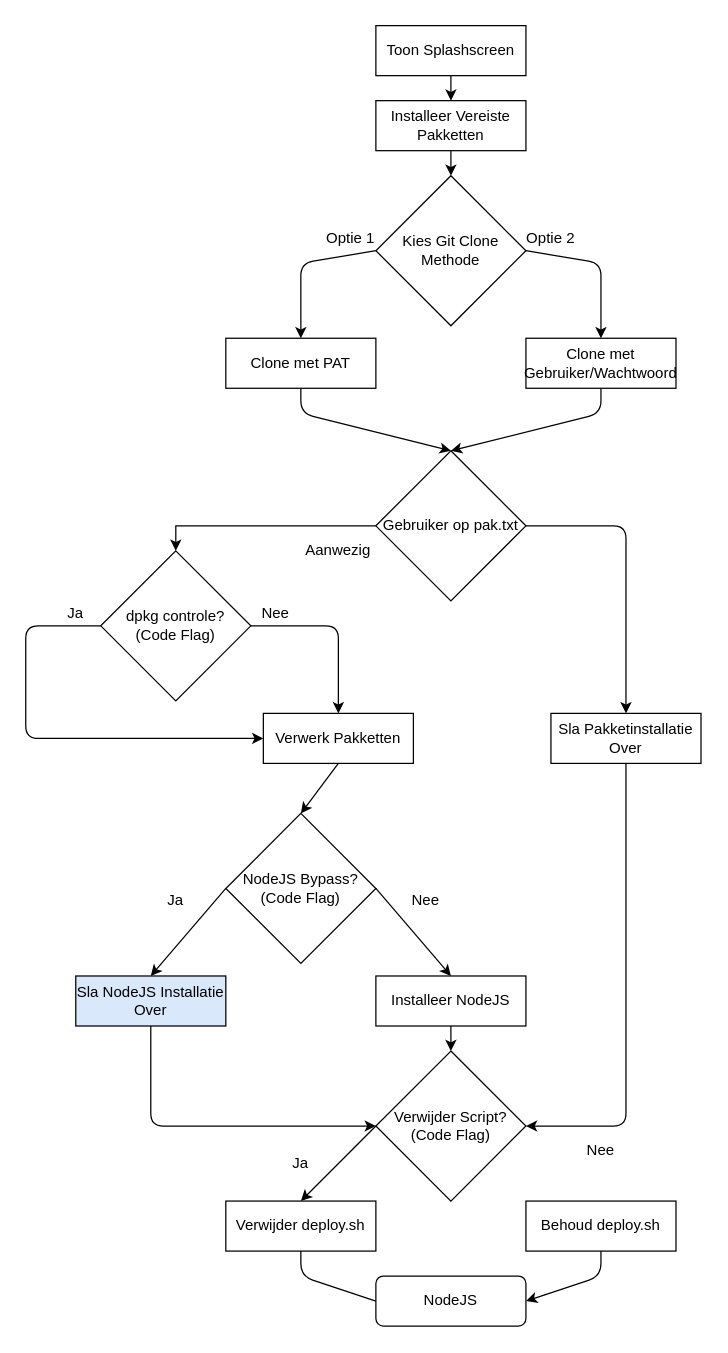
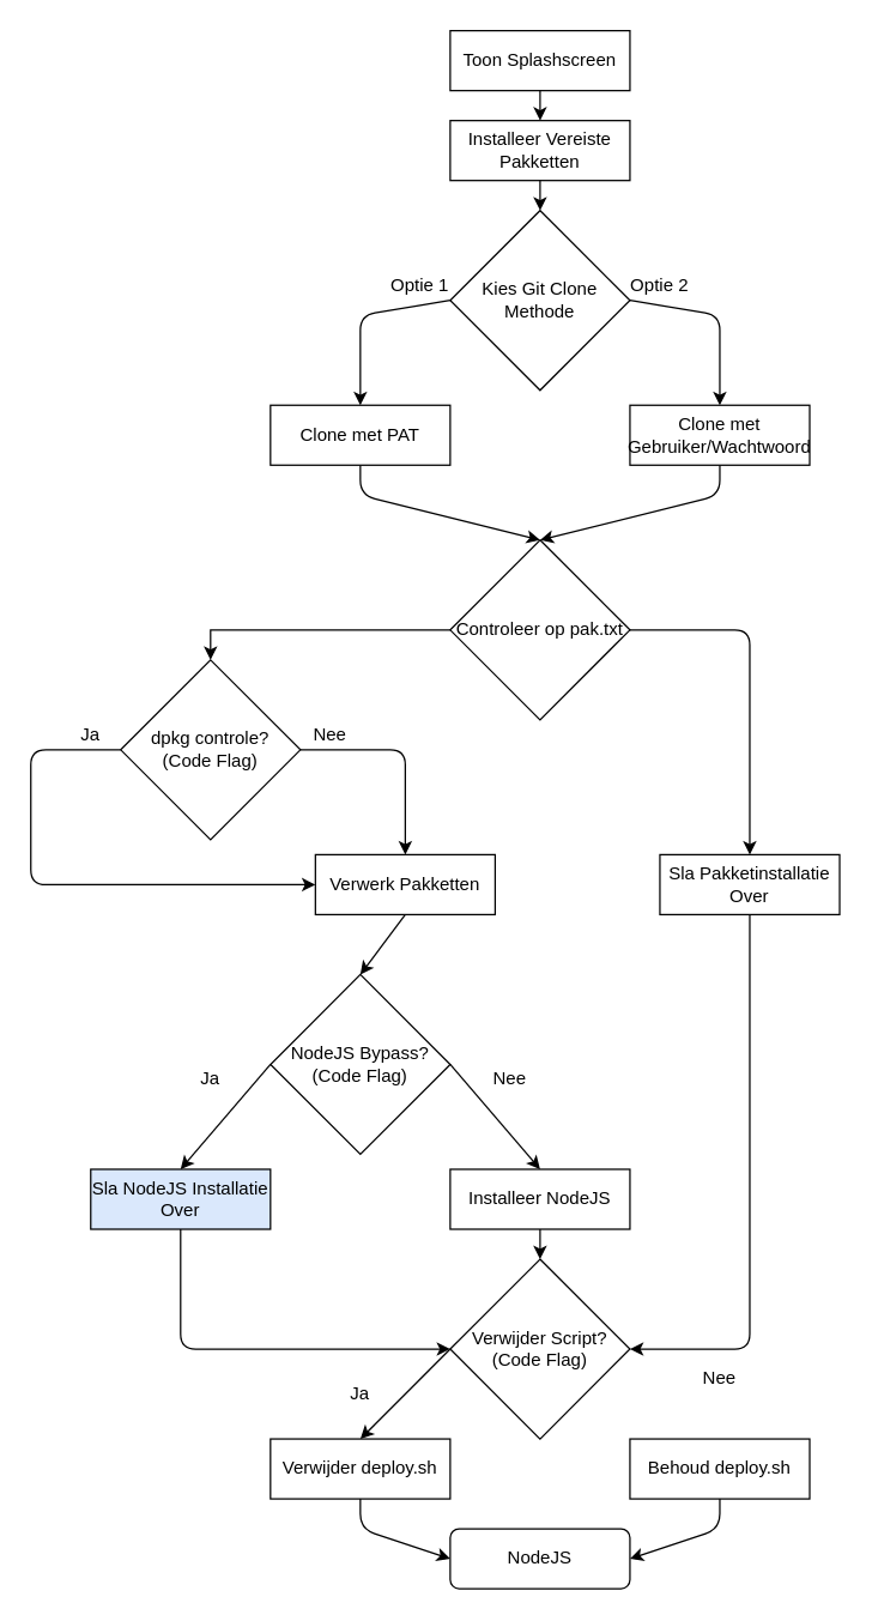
  <mxCell id="0" />
  <mxCell id="1" parent="0" />
  <mxCell id="2" value="Toon Splashscreen" style="rounded=0;whiteSpace=wrap;html=1;" parent="1" vertex="1"><mxGeometry x="300" y="20" width="120" height="40" as="geometry" /></mxCell>
  <mxCell id="3" value="Installeer Vereiste Pakketten" style="rounded=0;whiteSpace=wrap;html=1;" parent="1" vertex="1"><mxGeometry x="300" y="80" width="120" height="40" as="geometry" /></mxCell>
  <mxCell id="4" value="Kies Git Clone Methode" style="rhombus;whiteSpace=wrap;html=1;" parent="1" vertex="1"><mxGeometry x="300" y="140" width="120" height="120" as="geometry" /></mxCell>
  <mxCell id="5" style="endArrow=classic;html=1;exitX=0.5;exitY=1;exitDx=0;exitDy=0;entryX=0.5;entryY=0;entryDx=0;entryDy=0;" parent="1" source="6" target="10" edge="1"><mxGeometry relative="1" as="geometry"><Array as="points"><mxPoint x="240" y="330" /></Array></mxGeometry></mxCell>
  <mxCell id="6" value="Clone met PAT" style="rounded=0;whiteSpace=wrap;html=1;" parent="1" vertex="1"><mxGeometry x="180" y="270" width="120" height="40" as="geometry" /></mxCell>
  <mxCell id="7" style="endArrow=classic;html=1;exitX=0.5;exitY=1;exitDx=0;exitDy=0;entryX=0.5;entryY=0;entryDx=0;entryDy=0;" parent="1" source="8" target="10" edge="1"><mxGeometry relative="1" as="geometry"><Array as="points"><mxPoint x="480" y="330" /></Array></mxGeometry></mxCell>
  <mxCell id="8" value="Clone met Gebruiker/Wachtwoord" style="rounded=0;whiteSpace=wrap;html=1;" parent="1" vertex="1"><mxGeometry x="420" y="270" width="120" height="40" as="geometry" /></mxCell>
  <mxCell id="9" style="edgeStyle=orthogonalEdgeStyle;rounded=0;orthogonalLoop=1;jettySize=auto;html=1;exitX=0;exitY=0.5;exitDx=0;exitDy=0;entryX=0.5;entryY=0;entryDx=0;entryDy=0;" edge="1" parent="1" source="10" target="43"><mxGeometry relative="1" as="geometry" /></mxCell>
- <mxCell id="10" value="Gebruiker op pak.txt" style="rhombus;whiteSpace=wrap;html=1;" parent="1" vertex="1"><mxGeometry x="300" y="360" width="120" height="120" as="geometry" /></mxCell>
+ <mxCell id="10" value="Controleer op pak.txt" style="rhombus;whiteSpace=wrap;html=1;" parent="1" vertex="1"><mxGeometry x="300" y="360" width="120" height="120" as="geometry" /></mxCell>
  <mxCell id="11" value="Verwerk Pakketten" style="rounded=0;whiteSpace=wrap;html=1;" parent="1" vertex="1"><mxGeometry x="210" y="570" width="120" height="40" as="geometry" /></mxCell>
  <mxCell id="12" value="Sla Pakketinstallatie Over" style="rounded=0;whiteSpace=wrap;html=1;" parent="1" vertex="1"><mxGeometry x="440" y="570" width="120" height="40" as="geometry" /></mxCell>
  <mxCell id="13" value="NodeJS Bypass?&lt;br&gt;(Code Flag)" style="rhombus;whiteSpace=wrap;html=1;" parent="1" vertex="1"><mxGeometry x="180" y="650" width="120" height="120" as="geometry" /></mxCell>
  <mxCell id="14" value="Sla NodeJS Installatie Over" style="rounded=0;whiteSpace=wrap;html=1;fillColor=#dae8fc;" parent="1" vertex="1"><mxGeometry x="60" y="780" width="120" height="40" as="geometry" /></mxCell>
  <mxCell id="15" value="Installeer NodeJS" style="rounded=0;whiteSpace=wrap;html=1;" parent="1" vertex="1"><mxGeometry x="300" y="780" width="120" height="40" as="geometry" /></mxCell>
  <mxCell id="16" value="Verwijder Script?&lt;br&gt;(Code Flag)" style="rhombus;whiteSpace=wrap;html=1;" parent="1" vertex="1"><mxGeometry x="300" y="840" width="120" height="120" as="geometry" /></mxCell>
  <mxCell id="17" value="Verwijder deploy.sh" style="rounded=0;whiteSpace=wrap;html=1;" parent="1" vertex="1"><mxGeometry x="180" y="960" width="120" height="40" as="geometry" /></mxCell>
  <mxCell id="18" value="Behoud deploy.sh" style="rounded=0;whiteSpace=wrap;html=1;" parent="1" vertex="1"><mxGeometry x="420" y="960" width="120" height="40" as="geometry" /></mxCell>
  <mxCell id="19" value="NodeJS" style="rounded=1;whiteSpace=wrap;html=1;" parent="1" vertex="1"><mxGeometry x="300" y="1020" width="120" height="40" as="geometry" /></mxCell>
  <mxCell id="20" value="" style="endArrow=classic;html=1;exitX=0.5;exitY=1;exitDx=0;exitDy=0;entryX=0.5;entryY=0;entryDx=0;entryDy=0;" parent="1" source="2" target="3" edge="1"><mxGeometry width="50" height="50" relative="1" as="geometry"><mxPoint x="330" y="250" as="sourcePoint" /><mxPoint x="380" y="200" as="targetPoint" /></mxGeometry></mxCell>
  <mxCell id="21" value="" style="endArrow=classic;html=1;exitX=0.5;exitY=1;exitDx=0;exitDy=0;entryX=0.5;entryY=0;entryDx=0;entryDy=0;" parent="1" source="3" target="4" edge="1"><mxGeometry width="50" height="50" relative="1" as="geometry"><mxPoint x="330" y="250" as="sourcePoint" /><mxPoint x="380" y="200" as="targetPoint" /></mxGeometry></mxCell>
  <mxCell id="22" value="" style="endArrow=classic;html=1;exitX=0;exitY=0.5;exitDx=0;exitDy=0;entryX=0.5;entryY=0;entryDx=0;entryDy=0;" parent="1" source="4" target="6" edge="1"><mxGeometry width="50" height="50" relative="1" as="geometry"><mxPoint x="330" y="250" as="sourcePoint" /><mxPoint x="380" y="200" as="targetPoint" /><Array as="points"><mxPoint x="240" y="210" /></Array></mxGeometry></mxCell>
  <mxCell id="23" value="" style="endArrow=classic;html=1;exitX=1;exitY=0.5;exitDx=0;exitDy=0;entryX=0.5;entryY=0;entryDx=0;entryDy=0;" parent="1" source="4" target="8" edge="1"><mxGeometry width="50" height="50" relative="1" as="geometry"><mxPoint x="330" y="250" as="sourcePoint" /><mxPoint x="380" y="200" as="targetPoint" /><Array as="points"><mxPoint x="480" y="210" /></Array></mxGeometry></mxCell>
  <mxCell id="24" value="" style="endArrow=classic;html=1;exitX=1;exitY=0.5;exitDx=0;exitDy=0;entryX=0.5;entryY=0;entryDx=0;entryDy=0;" parent="1" source="10" target="12" edge="1"><mxGeometry width="50" height="50" relative="1" as="geometry"><mxPoint x="330" y="250" as="sourcePoint" /><mxPoint x="380" y="200" as="targetPoint" /><Array as="points"><mxPoint x="500" y="420" /></Array></mxGeometry></mxCell>
  <mxCell id="25" value="" style="endArrow=classic;html=1;exitX=0.5;exitY=1;exitDx=0;exitDy=0;entryX=0.5;entryY=0;entryDx=0;entryDy=0;" parent="1" source="11" target="13" edge="1"><mxGeometry width="50" height="50" relative="1" as="geometry"><mxPoint x="330" y="250" as="sourcePoint" /><mxPoint x="380" y="200" as="targetPoint" /></mxGeometry></mxCell>
  <mxCell id="26" value="" style="endArrow=classic;html=1;exitX=0;exitY=0.5;exitDx=0;exitDy=0;entryX=0.5;entryY=0;entryDx=0;entryDy=0;" parent="1" source="13" target="14" edge="1"><mxGeometry width="50" height="50" relative="1" as="geometry"><mxPoint x="330" y="250" as="sourcePoint" /><mxPoint x="380" y="200" as="targetPoint" /></mxGeometry></mxCell>
  <mxCell id="27" value="" style="endArrow=classic;html=1;exitX=1;exitY=0.5;exitDx=0;exitDy=0;entryX=0.5;entryY=0;entryDx=0;entryDy=0;" parent="1" source="13" target="15" edge="1"><mxGeometry width="50" height="50" relative="1" as="geometry"><mxPoint x="330" y="250" as="sourcePoint" /><mxPoint x="380" y="200" as="targetPoint" /></mxGeometry></mxCell>
  <mxCell id="28" value="" style="endArrow=classic;html=1;exitX=0.5;exitY=1;exitDx=0;exitDy=0;entryX=0;entryY=0.5;entryDx=0;entryDy=0;" parent="1" source="14" target="16" edge="1"><mxGeometry width="50" height="50" relative="1" as="geometry"><mxPoint x="330" y="250" as="sourcePoint" /><mxPoint x="380" y="200" as="targetPoint" /><Array as="points"><mxPoint x="120" y="900" /></Array></mxGeometry></mxCell>
  <mxCell id="29" value="" style="endArrow=classic;html=1;exitX=0.5;exitY=1;exitDx=0;exitDy=0;entryX=0.5;entryY=0;entryDx=0;entryDy=0;" parent="1" source="15" target="16" edge="1"><mxGeometry width="50" height="50" relative="1" as="geometry"><mxPoint x="330" y="250" as="sourcePoint" /><mxPoint x="380" y="200" as="targetPoint" /></mxGeometry></mxCell>
  <mxCell id="30" value="" style="endArrow=classic;html=1;exitX=0.5;exitY=1;exitDx=0;exitDy=0;entryX=1;entryY=0.5;entryDx=0;entryDy=0;" parent="1" source="12" target="16" edge="1"><mxGeometry width="50" height="50" relative="1" as="geometry"><mxPoint x="330" y="250" as="sourcePoint" /><mxPoint x="380" y="200" as="targetPoint" /><Array as="points"><mxPoint x="500" y="900" /></Array></mxGeometry></mxCell>
  <mxCell id="31" value="" style="endArrow=classic;html=1;exitX=0;exitY=0.5;exitDx=0;exitDy=0;entryX=0.5;entryY=0;entryDx=0;entryDy=0;" parent="1" source="16" target="17" edge="1"><mxGeometry width="50" height="50" relative="1" as="geometry"><mxPoint x="330" y="250" as="sourcePoint" /><mxPoint x="380" y="200" as="targetPoint" /></mxGeometry></mxCell>
- <mxCell id="32" value="" style="endArrow=none;html=1;exitX=0.5;exitY=1;exitDx=0;exitDy=0;entryX=0;entryY=0.5;entryDx=0;entryDy=0;" parent="1" source="17" target="19" edge="1"><mxGeometry width="50" height="50" relative="1" as="geometry"><mxPoint x="330" y="250" as="sourcePoint" /><mxPoint x="380" y="200" as="targetPoint" /><Array as="points"><mxPoint x="240" y="1020" /></Array></mxGeometry></mxCell>
+ <mxCell id="32" value="" style="endArrow=classic;html=1;exitX=0.5;exitY=1;exitDx=0;exitDy=0;entryX=0;entryY=0.5;entryDx=0;entryDy=0;" parent="1" source="17" target="19" edge="1"><mxGeometry width="50" height="50" relative="1" as="geometry"><mxPoint x="330" y="250" as="sourcePoint" /><mxPoint x="380" y="200" as="targetPoint" /><Array as="points"><mxPoint x="240" y="1020" /></Array></mxGeometry></mxCell>
  <mxCell id="33" value="" style="endArrow=classic;html=1;exitX=0.5;exitY=1;exitDx=0;exitDy=0;entryX=1;entryY=0.5;entryDx=0;entryDy=0;" parent="1" source="18" target="19" edge="1"><mxGeometry width="50" height="50" relative="1" as="geometry"><mxPoint x="330" y="250" as="sourcePoint" /><mxPoint x="380" y="200" as="targetPoint" /><Array as="points"><mxPoint x="480" y="1020" /></Array></mxGeometry></mxCell>
  <mxCell id="34" value="Optie 1" style="text;html=1;strokeColor=none;fillColor=none;align=center;verticalAlign=middle;whiteSpace=wrap;rounded=0;" parent="1" vertex="1"><mxGeometry x="250" y="180" width="60" height="20" as="geometry" /></mxCell>
  <mxCell id="35" value="Optie 2" style="text;html=1;strokeColor=none;fillColor=none;align=center;verticalAlign=middle;whiteSpace=wrap;rounded=0;" parent="1" vertex="1"><mxGeometry x="410" y="180" width="60" height="20" as="geometry" /></mxCell>
- <mxCell id="36" value="Aanwezig" style="text;html=1;strokeColor=none;fillColor=none;align=center;verticalAlign=middle;whiteSpace=wrap;rounded=0;" parent="1" vertex="1"><mxGeometry x="240" y="430" width="60" height="20" as="geometry" /></mxCell>
  <mxCell id="37" value="Ja" style="text;html=1;strokeColor=none;fillColor=none;align=center;verticalAlign=middle;whiteSpace=wrap;rounded=0;" parent="1" vertex="1"><mxGeometry x="110" y="710" width="60" height="20" as="geometry" /></mxCell>
  <mxCell id="38" value="Nee" style="text;html=1;strokeColor=none;fillColor=none;align=center;verticalAlign=middle;whiteSpace=wrap;rounded=0;" parent="1" vertex="1"><mxGeometry x="310" y="710" width="60" height="20" as="geometry" /></mxCell>
  <mxCell id="39" value="Ja" style="text;html=1;strokeColor=none;fillColor=none;align=center;verticalAlign=middle;whiteSpace=wrap;rounded=0;" parent="1" vertex="1"><mxGeometry x="210" y="920" width="60" height="20" as="geometry" /></mxCell>
  <mxCell id="40" value="Nee" style="text;html=1;strokeColor=none;fillColor=none;align=center;verticalAlign=middle;whiteSpace=wrap;rounded=0;" parent="1" vertex="1"><mxGeometry x="450" y="910" width="60" height="20" as="geometry" /></mxCell>
  <mxCell id="41" style="endArrow=classic;html=1;exitX=0;exitY=0.5;exitDx=0;exitDy=0;entryX=0;entryY=0.5;entryDx=0;entryDy=0;" parent="1" source="43" target="11" edge="1"><mxGeometry relative="1" as="geometry"><Array as="points"><mxPoint x="20" y="500" /><mxPoint x="20" y="590" /></Array></mxGeometry></mxCell>
  <mxCell id="42" style="endArrow=classic;html=1;exitX=1;exitY=0.5;exitDx=0;exitDy=0;entryX=0.5;entryY=0;entryDx=0;entryDy=0;" parent="1" source="43" target="11" edge="1"><mxGeometry relative="1" as="geometry"><Array as="points"><mxPoint x="270" y="500" /></Array></mxGeometry></mxCell>
  <mxCell id="43" value="dpkg controle?&lt;br&gt;(Code Flag)" style="rhombus;whiteSpace=wrap;html=1;" parent="1" vertex="1"><mxGeometry x="80" y="440" width="120" height="120" as="geometry" /></mxCell>
  <mxCell id="44" value="Ja" style="text;html=1;strokeColor=none;fillColor=none;align=center;verticalAlign=middle;whiteSpace=wrap;rounded=0;" parent="1" vertex="1"><mxGeometry x="30" y="480" width="60" height="20" as="geometry" /></mxCell>
  <mxCell id="45" value="Nee" style="text;html=1;strokeColor=none;fillColor=none;align=center;verticalAlign=middle;whiteSpace=wrap;rounded=0;" parent="1" vertex="1"><mxGeometry x="190" y="480" width="60" height="20" as="geometry" /></mxCell>
